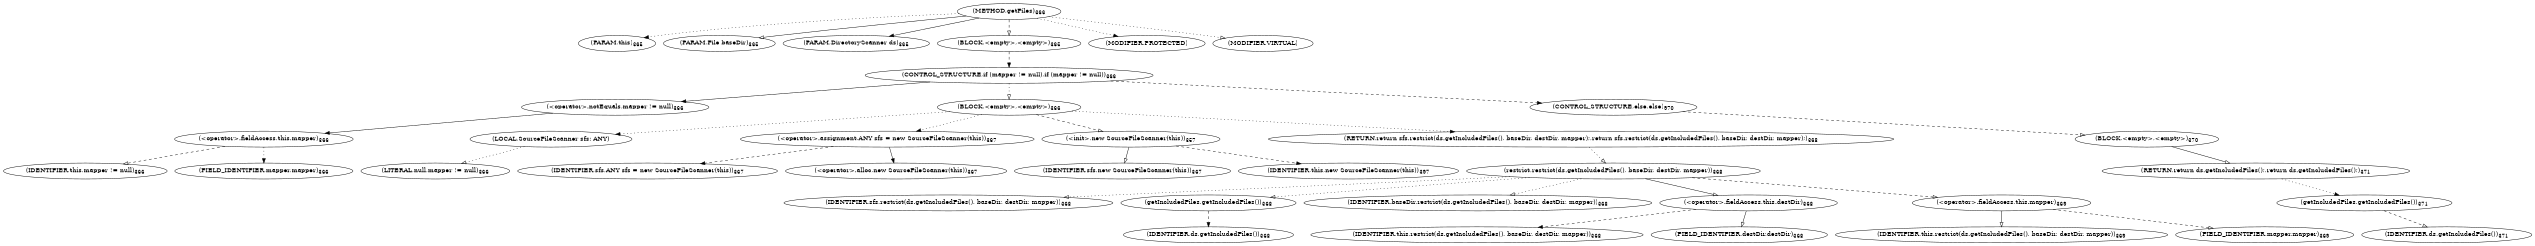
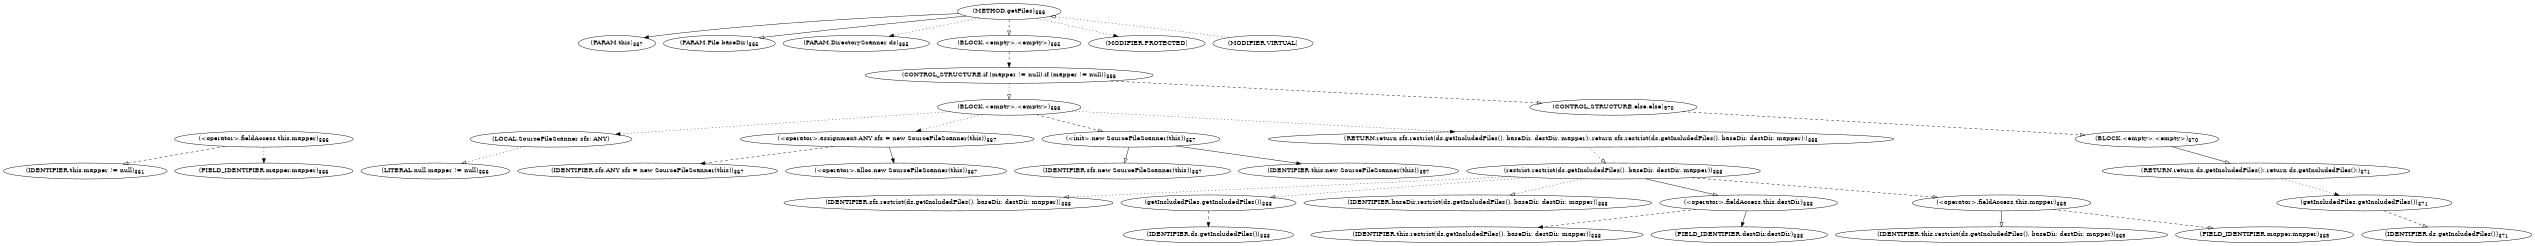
  digraph {
    edge [arrowhead=onormal style=dotted]
    n1 [label=<(METHOD,getFiles)<SUB>366</SUB>>]
-   n2 [label=<(PARAM,this)<SUB>365</SUB>>]
+   n2 [label=<(PARAM,this)<SUB>367</SUB>>]
    n3 [label=<(PARAM,File baseDir)<SUB>365</SUB>>]
    n4 [label=<(PARAM,DirectoryScanner ds)<SUB>365</SUB>>]
    n5 [label=<(BLOCK,&lt;empty&gt;,&lt;empty&gt;)<SUB>365</SUB>>]
    n6 [label=<(MODIFIER,PROTECTED)>]
    n7 [label=<(MODIFIER,VIRTUAL)>]
    n8 [label=<(CONTROL_STRUCTURE,if (mapper != null),if (mapper != null))<SUB>366</SUB>>]
-   n9 [label=<(&lt;operator&gt;.notEquals,mapper != null)<SUB>366</SUB>>]
    n10 [label=<(BLOCK,&lt;empty&gt;,&lt;empty&gt;)<SUB>366</SUB>>]
    n11 [label=<(CONTROL_STRUCTURE,else,else)<SUB>970</SUB>>]
    n12 [label=<(&lt;operator&gt;.fieldAccess,this.mapper)<SUB>366</SUB>>]
    n13 [label=<(LOCAL,SourceFileScanner sfs: ANY)>]
    n14 [label=<(&lt;operator&gt;.assignment,ANY sfs = new SourceFileScanner(this))<SUB>367</SUB>>]
    n15 [label=<(&lt;init&gt;,new SourceFileScanner(this))<SUB>357</SUB>>]
    n16 [label=<(RETURN,return sfs.restrict(ds.getIncludedFiles(), baseDir, destDir, mapper);,return sfs.restrict(ds.getIncludedFiles(), baseDir, destDir, mapper);)<SUB>368</SUB>>]
    n17 [label=<(BLOCK,&lt;empty&gt;,&lt;empty&gt;)<SUB>370</SUB>>]
-   n18 [label=<(IDENTIFIER,this,mapper != null)<SUB>366</SUB>>]
+   n18 [label=<(IDENTIFIER,this,mapper != null)<SUB>361</SUB>>]
    n19 [label=<(FIELD_IDENTIFIER,mapper,mapper)<SUB>366</SUB>>]
    n20 [label=<(LITERAL,null,mapper != null)<SUB>366</SUB>>]
    n21 [label=<(IDENTIFIER,sfs,ANY sfs = new SourceFileScanner(this))<SUB>367</SUB>>]
    n22 [label=<(&lt;operator&gt;.alloc,new SourceFileScanner(this))<SUB>367</SUB>>]
    n23 [label=<(IDENTIFIER,sfs,new SourceFileScanner(this))<SUB>367</SUB>>]
    n24 [label=<(IDENTIFIER,this,new SourceFileScanner(this))<SUB>397</SUB>>]
    n25 [label=<(restrict,restrict(ds.getIncludedFiles(), baseDir, destDir, mapper))<SUB>368</SUB>>]
    n26 [label=<(IDENTIFIER,sfs,restrict(ds.getIncludedFiles(), baseDir, destDir, mapper))<SUB>368</SUB>>]
    n27 [label=<(getIncludedFiles,getIncludedFiles())<SUB>368</SUB>>]
    n28 [label=<(IDENTIFIER,baseDir,restrict(ds.getIncludedFiles(), baseDir, destDir, mapper))<SUB>368</SUB>>]
    n29 [label=<(&lt;operator&gt;.fieldAccess,this.destDir)<SUB>368</SUB>>]
    n30 [label=<(&lt;operator&gt;.fieldAccess,this.mapper)<SUB>369</SUB>>]
    n31 [label=<(IDENTIFIER,ds,getIncludedFiles())<SUB>368</SUB>>]
    n32 [label=<(IDENTIFIER,this,restrict(ds.getIncludedFiles(), baseDir, destDir, mapper))<SUB>368</SUB>>]
-   n33 [label=<(FIELD_IDENTIFIER,destDir,destDir)<SUB>368</SUB>>]
+   n33 [label=<(FIELD_IDENTIFIER,destDir,destDir)<SUB>388</SUB>>]
    n34 [label=<(IDENTIFIER,this,restrict(ds.getIncludedFiles(), baseDir, destDir, mapper))<SUB>369</SUB>>]
    n35 [label=<(FIELD_IDENTIFIER,mapper,mapper)<SUB>369</SUB>>]
    n36 [label=<(RETURN,return ds.getIncludedFiles();,return ds.getIncludedFiles();)<SUB>371</SUB>>]
    n37 [label=<(getIncludedFiles,getIncludedFiles())<SUB>371</SUB>>]
    n38 [label=<(IDENTIFIER,ds,getIncludedFiles())<SUB>371</SUB>>]
-   n1 -> n2 [arrowhead=normal]
+   n1 -> n2 [arrowhead=normal style=solid]
    n1 -> n3 [style=solid]
-   n1 -> n4 [arrowhead=normal style=solid]
+   n1 -> n4 [arrowhead=normal]
    n1 -> n5 [style=dashed]
    n1 -> n6 [arrowhead=normal]
-   n1 -> n7
+   n7 -> n1
    n5 -> n8 [arrowhead=normal style=dashed]
-   n8 -> n9 [arrowhead=normal style=solid]
    n8 -> n10
-   n8 -> n11 [arrowhead=normal style=dashed]
-   n9 -> n12 [arrowhead=normal style=solid]
+   n8 -> n11 [style=dashed]
    n10 -> n13 [arrowhead=normal]
    n10 -> n14 [arrowhead=normal]
    n10 -> n15 [style=dashed]
    n10 -> n16 [arrowhead=normal]
    n11 -> n17 [style=dashed]
    n12 -> n18 [style=dashed]
    n12 -> n19 [arrowhead=normal]
    n13 -> n20
    n14 -> n21 [arrowhead=normal style=dashed]
    n14 -> n22 [arrowhead=normal style=solid]
    n15 -> n23 [style=solid]
-   n15 -> n24 [arrowhead=normal style=dashed]
+   n15 -> n24 [arrowhead=normal style=solid]
    n16 -> n25
    n17 -> n36 [style=solid]
    n25 -> n26
    n25 -> n27
    n25 -> n28
    n25 -> n29 [style=solid]
    n25 -> n30 [style=dashed]
    n27 -> n31 [arrowhead=normal style=dashed]
    n29 -> n32 [arrowhead=normal style=dashed]
-   n29 -> n33 [style=solid]
+   n29 -> n33 [arrowhead=normal style=solid]
    n30 -> n34 [style=solid]
    n30 -> n35 [style=dashed]
    n36 -> n37 [arrowhead=normal]
    n37 -> n38 [style=dashed]
  }
